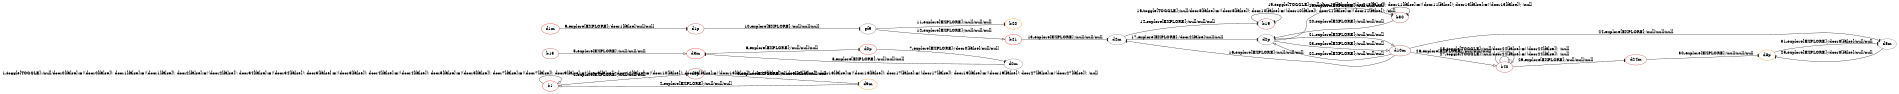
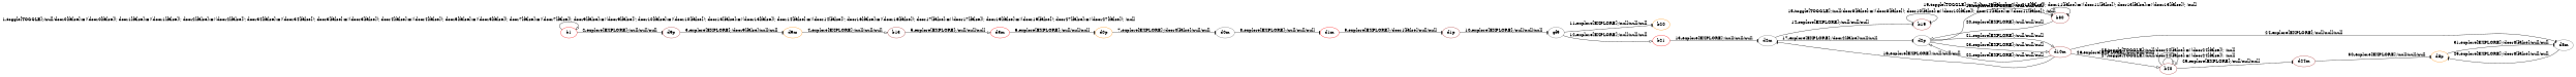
  digraph {
    rankdir=LR
    node [color=brown]
    edge [arrowhead=tee]
    b1 [color=red]
    d9p
    d9m [color=darkorange]
    b13
    d3m [color=red]
-   d0p [color=red]
+   d0p [color=darkorange]
    d0m [color=gray40]
    d1m [color=red]
    d1p
    gf9 [color=gray40]
    b20 [color=darkorange]
    b21 [color=red]
    d2m [color=gray40]
    b19
    d2p [color=gray40]
    b80
    d10m
    d8m [color=gray40]
    b40
    d8p [color=darkorange]
    d24m
    b1 -> b1 [arrowhead=onormal label="1-toggle[TOGGLE];/null/door0[false]:=!(door0[false]); door1[false]:=!(door1[false]); door2[false]:=!(door2[false]); door34[false]:=!(door34[false]); door3[false]:=!(door3[false]); door4[false]:=!(door4[false]); door5[false]:=!(door5[false]); door7[false]:=!(door7[false]); door9[false]:=!(door9[false]); door10[false]:=!(door10[false]); door13[false]:=!(door13[false]); door14[false]:=!(door14[false]); door16[false]:=!(door16[false]); door17[false]:=!(door17[false]); door19[false]:=!(door19[false]); door27[false]:=!(door27[false]); /null"]
    b1 -> d9p [label="2-explore[EXPLORE];/null/null/null"]
    d9p -> d9m [label="3-explore[EXPLORE];/door9[false]/null/null"]
-   d9m -> b1 [arrowhead=onormal label="4-explore[EXPLORE];/null/null/null"]
+   d9m -> b13 [arrowhead=onormal label="4-explore[EXPLORE];/null/null/null"]
    b13 -> d3m [arrowhead=onormal label="5-explore[EXPLORE];/null/null/null"]
    d3m -> d0p [label="6-explore[EXPLORE];/null/null/null"]
    d0p -> d0m [label="7-explore[EXPLORE];/door0[false]/null/null"]
-   d0m -> d3m [label="8-explore[EXPLORE];/null/null/null"]
+   d0m -> d1m [label="8-explore[EXPLORE];/null/null/null"]
    d1m -> d1p [label="9-explore[EXPLORE];/door1[false]/null/null"]
    d1p -> gf9 [label="10-explore[EXPLORE];/null/null/null"]
    gf9 -> b20 [label="11-explore[EXPLORE];/null/null/null"]
    gf9 -> b21 [arrowhead=onormal label="12-explore[EXPLORE];/null/null/null"]
    b21 -> d2m [label="13-explore[EXPLORE];/null/null/null"]
    d2m -> b19 [label="14-explore[EXPLORE];/null/null/null"]
    d2m -> d2p [label="17-explore[EXPLORE];/door2[false]/null/null"]
    b19 -> b19 [label="15-toggle[TOGGLE];/null/door8[false]:=!(door8[false]); door10[false]:=!(door10[false]); door11[false]:=!(door11[false]); /null"]
    d2p -> b80 [label="18-explore[EXPLORE];/null/null/null"]
    d2p -> d10m [arrowhead=onormal label="21-explore[EXPLORE];/null/null/null"]
    d2p -> d10m [arrowhead=onormal label="23-explore[EXPLORE];/null/null/null"]
-   b80 -> d2p [label="20-explore[EXPLORE];/null/null/null"]
+   b80 -> d2p [arrowhead=onormal label="20-explore[EXPLORE];/null/null/null"]
    b80 -> b80 [label="19-toggle[TOGGLE];/null/door18[false]:=!(door18[false]); door11[false]:=!(door11[false]); door13[false]:=!(door13[false]); /null"]
    d10m -> d2m [label="16-explore[EXPLORE];/null/null/null"]
    d10m -> d2p [arrowhead=onormal label="22-explore[EXPLORE];/null/null/null"]
    d10m -> d8m [label="24-explore[EXPLORE];/null/null/null"]
    d10m -> b40 [arrowhead=onormal label="26-explore[EXPLORE];/null/null/null"]
    d8m -> d8p [label="25-explore[EXPLORE];/door8[false]/null/null"]
    b40 -> b40 [arrowhead=onormal label="27-toggle[TOGGLE];/null/door24[false]:=!(door24[false]); /null"]
    b40 -> b40 [arrowhead=onormal label="28-toggle[TOGGLE];/null/door24[false]:=!(door24[false]); /null"]
    b40 -> d24m [label="29-explore[EXPLORE];/null/null/null"]
    d8p -> d8m [label="31-explore[EXPLORE];/door8[false]/null/null"]
    d24m -> d8p [label="30-explore[EXPLORE];/null/null/null"]
  }
